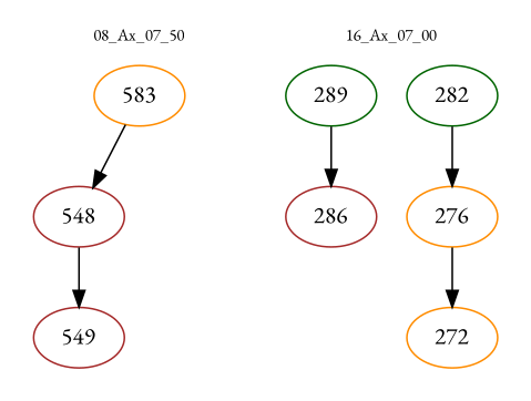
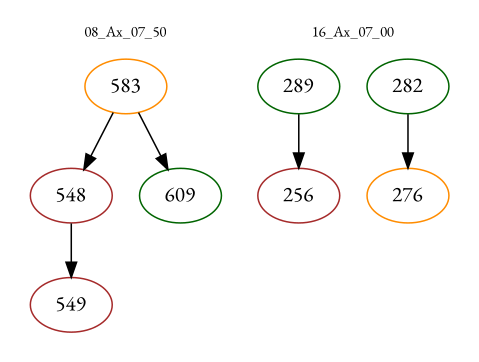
  digraph {
    fontname="EB Garamond"
    node [color=darkorange fontname="EB Garamond"]
    edge [color=black fontname="EB Garamond"]
    n1 [label=583]
    n2 [color=brown label=548]
+   n3 [color=darkgreen label=609]
    n4 [color=brown label=549]
    n5 [color=darkgreen label=282]
    n6 [color=darkgreen label=289]
    n7 [label=276]
-   n8 [color=brown label=286]
-   n9 [label=272]
+   n8 [color=brown label=256]
    subgraph cluster_1 {
      color=white
      fontsize=10
      label="08_Ax_07_50"
      n1
      n2
+     n3
      n4
    }
    subgraph cluster_2 {
      color=white
      fontsize=10
      label="16_Ax_07_00"
      n5
      n6
      n7
      n8
-     n9
    }
    n1 -> n2
+   n1 -> n3
    n2 -> n4
    n5 -> n7
    n6 -> n8
-   n7 -> n9
  }
